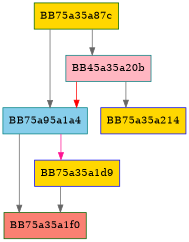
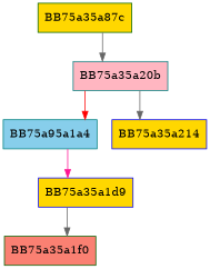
  digraph {
    splines=ortho
    node [color=darkgreen fillcolor=gold shape=box style=filled]
    edge [color=gray40]
    n1 [label=BB75a35a87c]
-   BB75a35a20b [color=teal fillcolor=lightpink label=BB45a35a20b]
+   BB75a35a20b [color=teal fillcolor=lightpink]
    n3 [color=teal fillcolor=skyblue label=BB75a95a1a4]
    BB75a35a214 [color=blue]
    BB75a35a1f0 [fillcolor=salmon]
    BB75a35a1d9 [color=blue]
    n1 -> BB75a35a20b
-   n1 -> n3
    BB75a35a20b -> n3 [color=red]
    BB75a35a20b -> BB75a35a214
-   n3 -> BB75a35a1f0
    n3 -> BB75a35a1d9 [color=deeppink]
    BB75a35a1d9 -> BB75a35a1f0
  }
